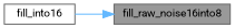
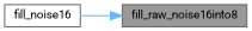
  digraph {
    rankdir=RL
    fontname=Roboto
    node [fontname=Roboto fontsize=10 shape=box style=filled]
    n1 [color=gray40 fillcolor=grey60 fontcolor=black height=0.2 label=fill_raw_noise16into8 width=0.4]
-   n2 [color=grey40 fillcolor=white height=0.2 label=fill_into16 width=0.4]
+   n2 [color=grey40 fillcolor=white height=0.2 label=fill_noise16 width=0.4]
    n1 -> n2 [color=steelblue1 dir=back fontname=Roboto fontsize=10 labelfontname=Helvetica labelfontsize=10 style=solid]
  }
